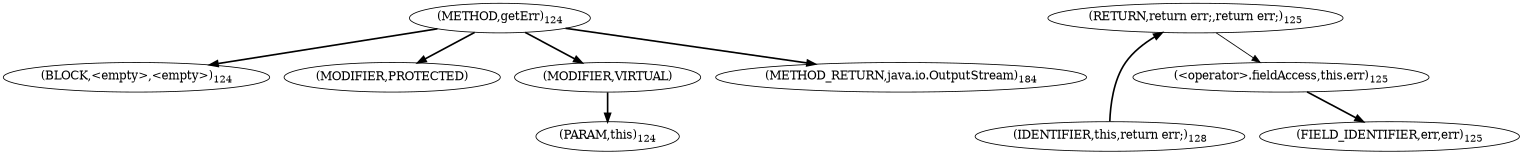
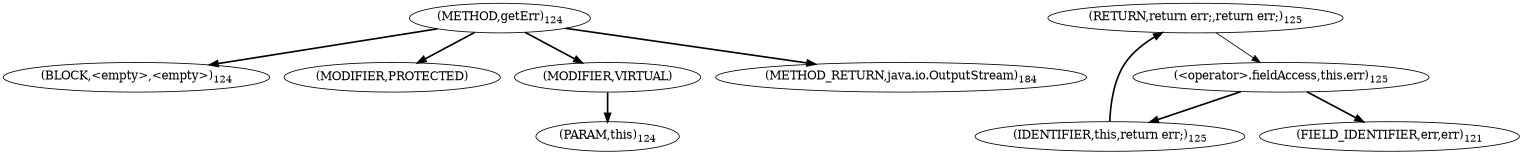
  digraph {
    edge [style=bold]
    n1 [label=<(METHOD,getErr)<SUB>124</SUB>>]
    n2 [label=<(BLOCK,&lt;empty&gt;,&lt;empty&gt;)<SUB>124</SUB>>]
    n3 [label=<(MODIFIER,PROTECTED)>]
    n4 [label=<(MODIFIER,VIRTUAL)>]
    n5 [label=<(METHOD_RETURN,java.io.OutputStream)<SUB>184</SUB>>]
    n6 [label=<(PARAM,this)<SUB>124</SUB>>]
    n7 [label=<(RETURN,return err;,return err;)<SUB>125</SUB>>]
    n8 [label=<(&lt;operator&gt;.fieldAccess,this.err)<SUB>125</SUB>>]
-   n9 [label=<(IDENTIFIER,this,return err;)<SUB>128</SUB>>]
-   n10 [label=<(FIELD_IDENTIFIER,err,err)<SUB>125</SUB>>]
+   n9 [label=<(IDENTIFIER,this,return err;)<SUB>125</SUB>>]
+   n10 [label=<(FIELD_IDENTIFIER,err,err)<SUB>121</SUB>>]
    n1 -> n2
    n1 -> n3
    n1 -> n4
    n1 -> n5
    n4 -> n6
    n7 -> n8 [style=solid]
+   n8 -> n9
    n8 -> n10
    n9 -> n7
  }
